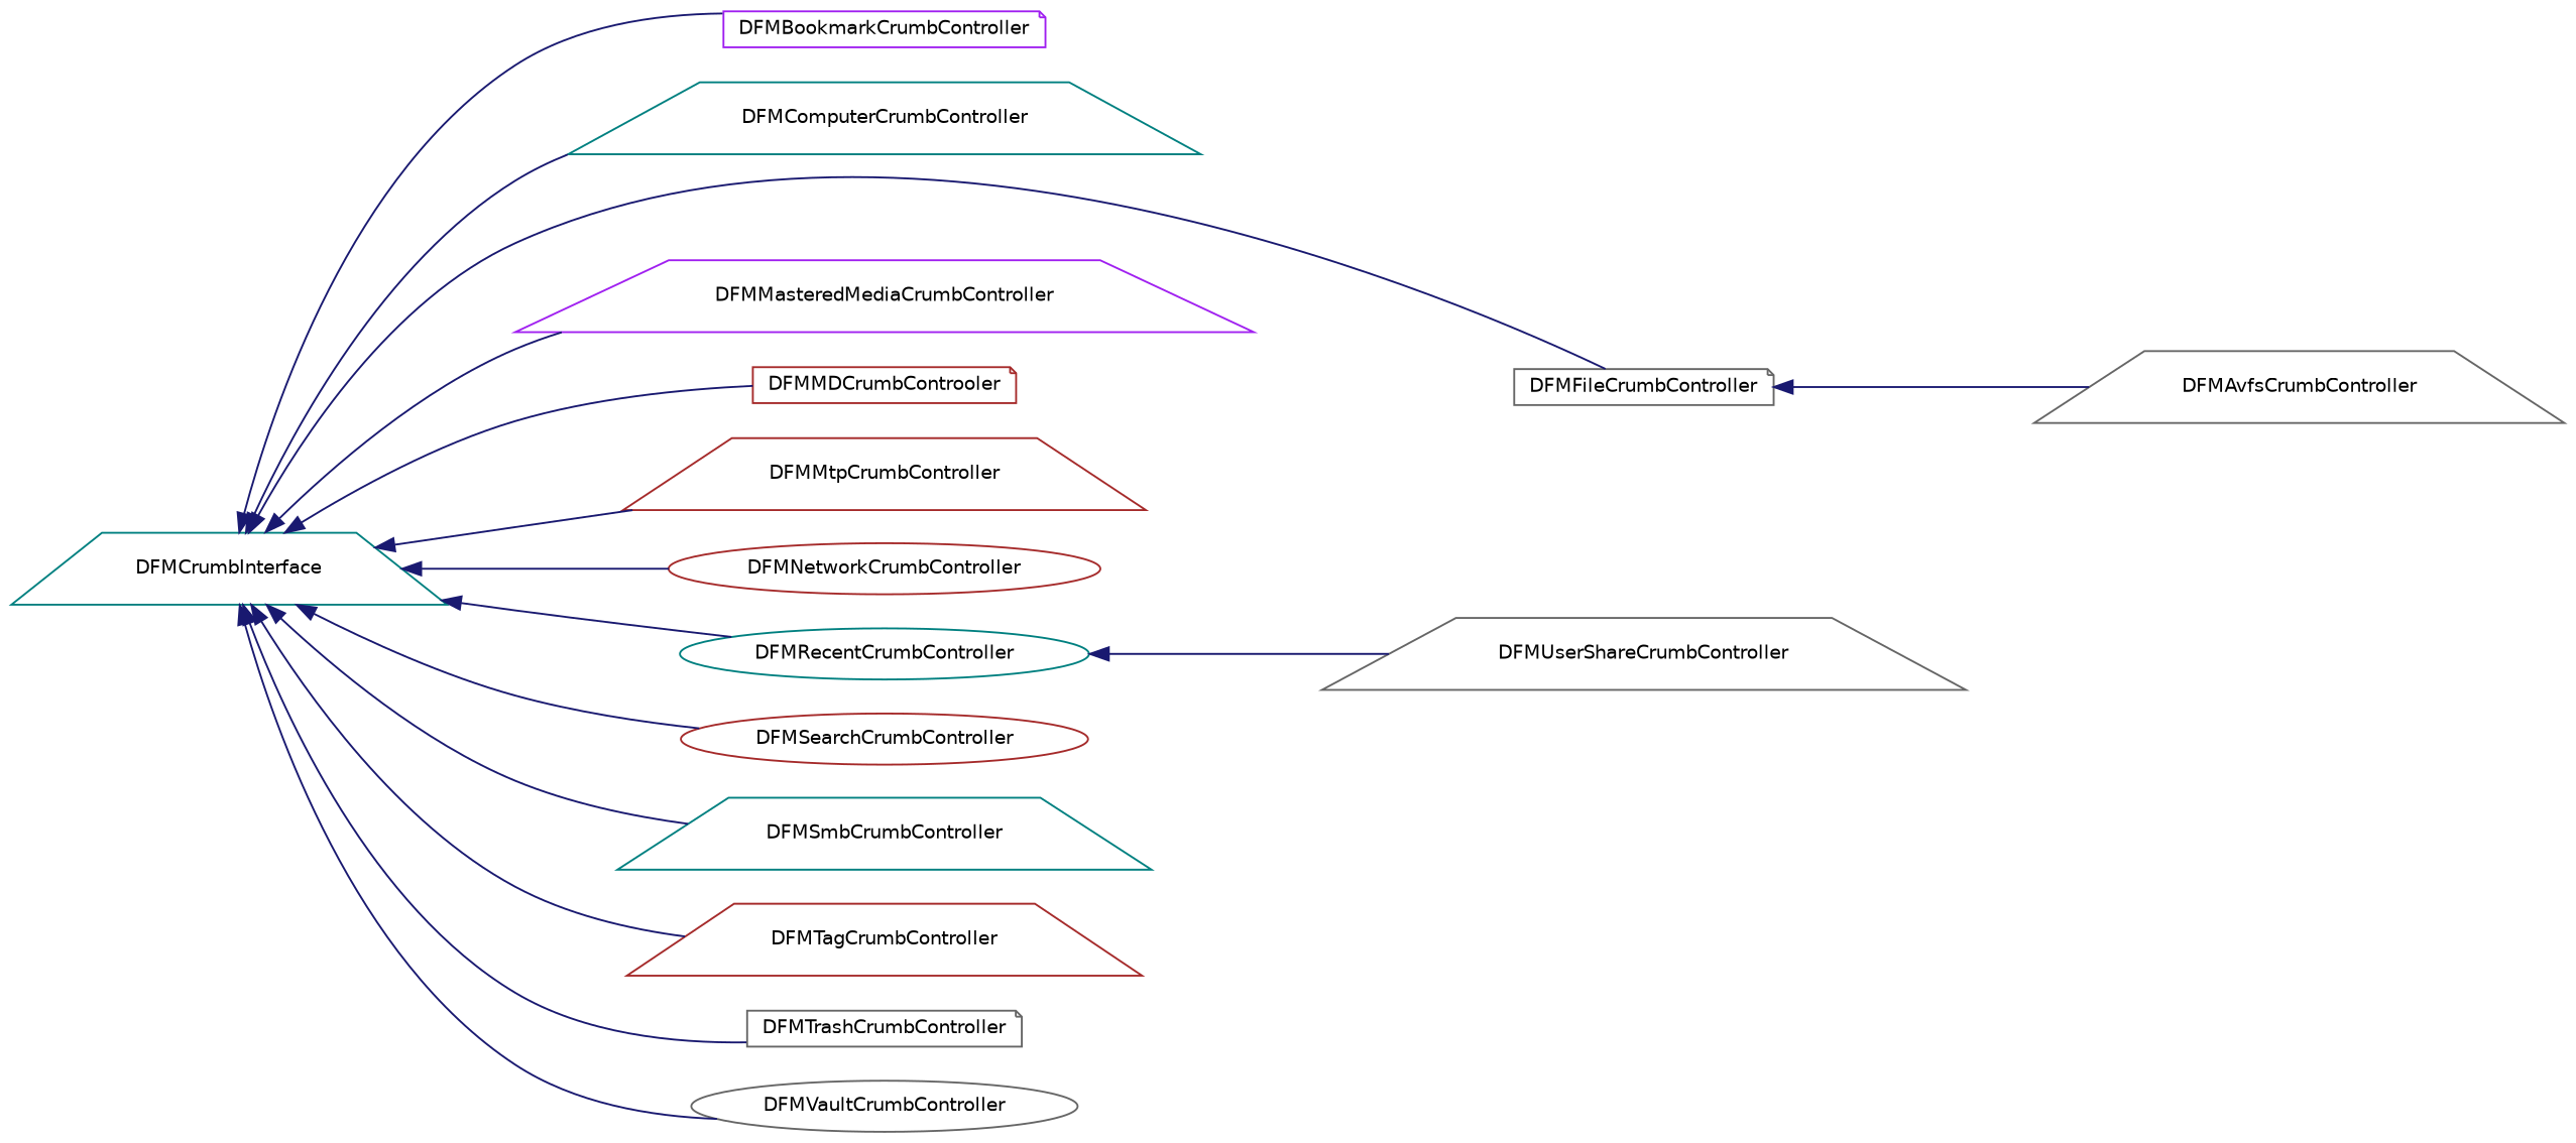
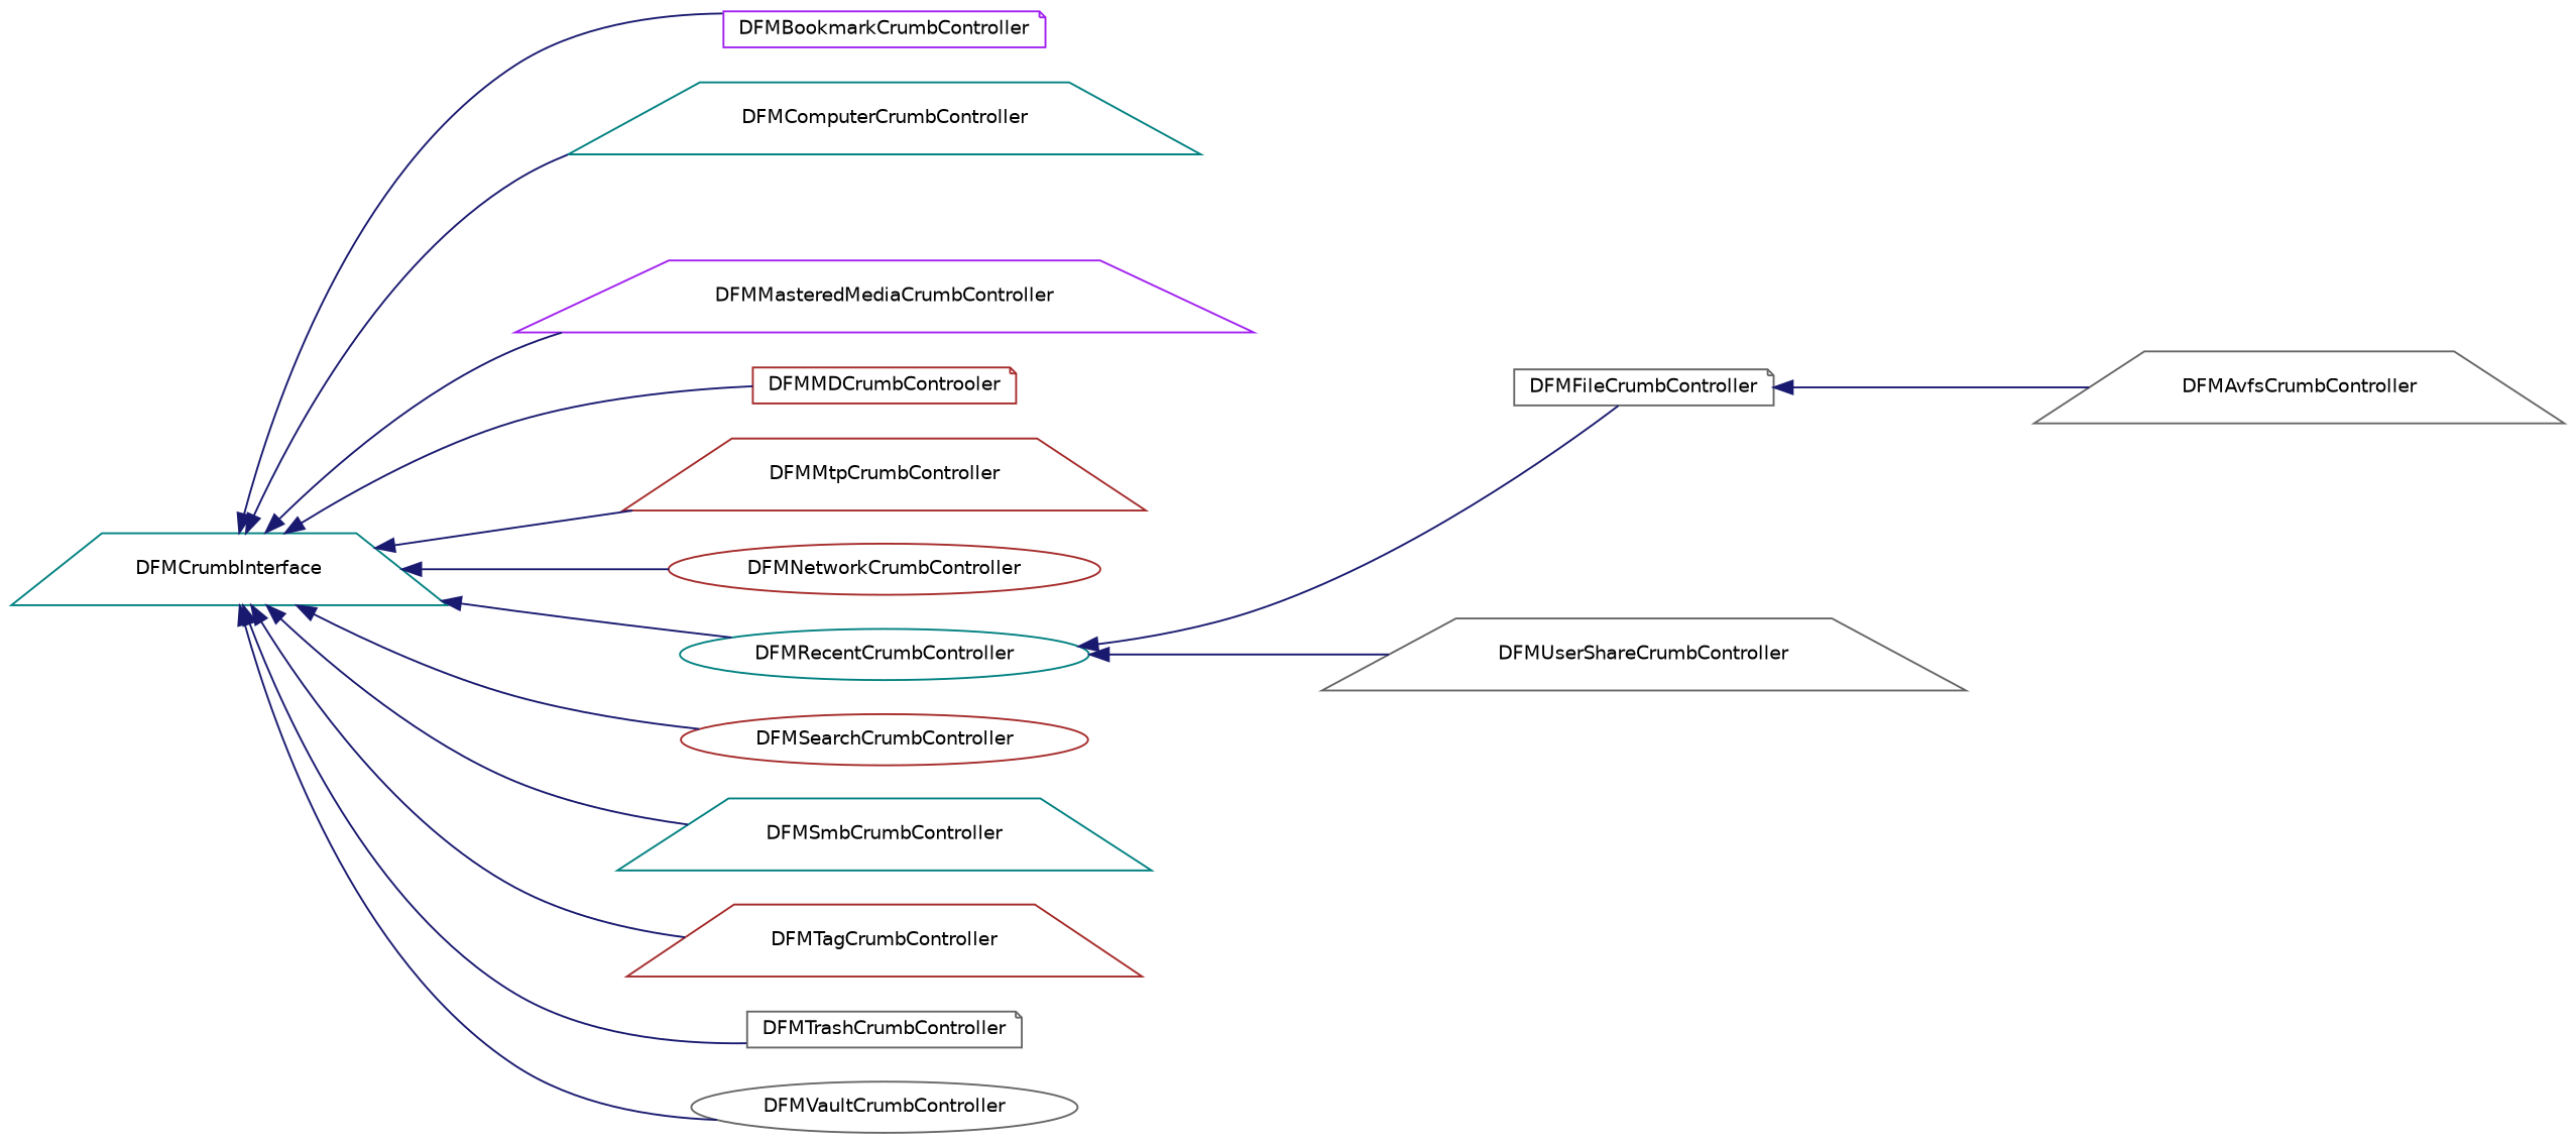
  digraph {
    rankdir=LR
    node [color=gray40 fillcolor=white fontname=Helvetica fontsize=10 shape=trapezium style=filled]
    edge [color=midnightblue dir=back fontname=Helvetica fontsize=10 labelfontname=Helvetica labelfontsize=10 style=solid]
    n1 [color=teal height=0.2 label=DFMCrumbInterface width=0.4]
    n2 [color=purple height=0.2 label=DFMBookmarkCrumbController shape=note width=0.4]
    n3 [color=teal height=0.2 label=DFMComputerCrumbController width=0.4]
    n4 [height=0.2 label=DFMFileCrumbController shape=note width=0.4]
    n5 [color=purple height=0.2 label=DFMMasteredMediaCrumbController width=0.4]
    n6 [color=brown height=0.2 label=DFMMDCrumbControoler shape=note width=0.4]
    n7 [color=brown height=0.2 label=DFMMtpCrumbController width=0.4]
    n8 [color=brown height=0.2 label=DFMNetworkCrumbController shape=ellipse width=0.4]
    n9 [color=teal height=0.2 label=DFMRecentCrumbController shape=ellipse width=0.4]
    n10 [color=brown height=0.2 label=DFMSearchCrumbController shape=ellipse width=0.4]
    n11 [color=teal height=0.2 label=DFMSmbCrumbController width=0.4]
    n12 [color=brown height=0.2 label=DFMTagCrumbController width=0.4]
    n13 [height=0.2 label=DFMTrashCrumbController shape=note width=0.4]
    n14 [height=0.2 label=DFMVaultCrumbController shape=ellipse width=0.4]
    n15 [height=0.2 label=DFMAvfsCrumbController width=0.4]
    n16 [height=0.2 label=DFMUserShareCrumbController width=0.4]
    n1 -> n2
    n1 -> n3
-   n1 -> n4
+   n9 -> n4
    n1 -> n5
    n1 -> n6
    n1 -> n7
    n1 -> n8
    n1 -> n9
    n1 -> n10
    n1 -> n11
    n1 -> n12
    n1 -> n13
    n1 -> n14
    n4 -> n15
    n9 -> n16
  }
